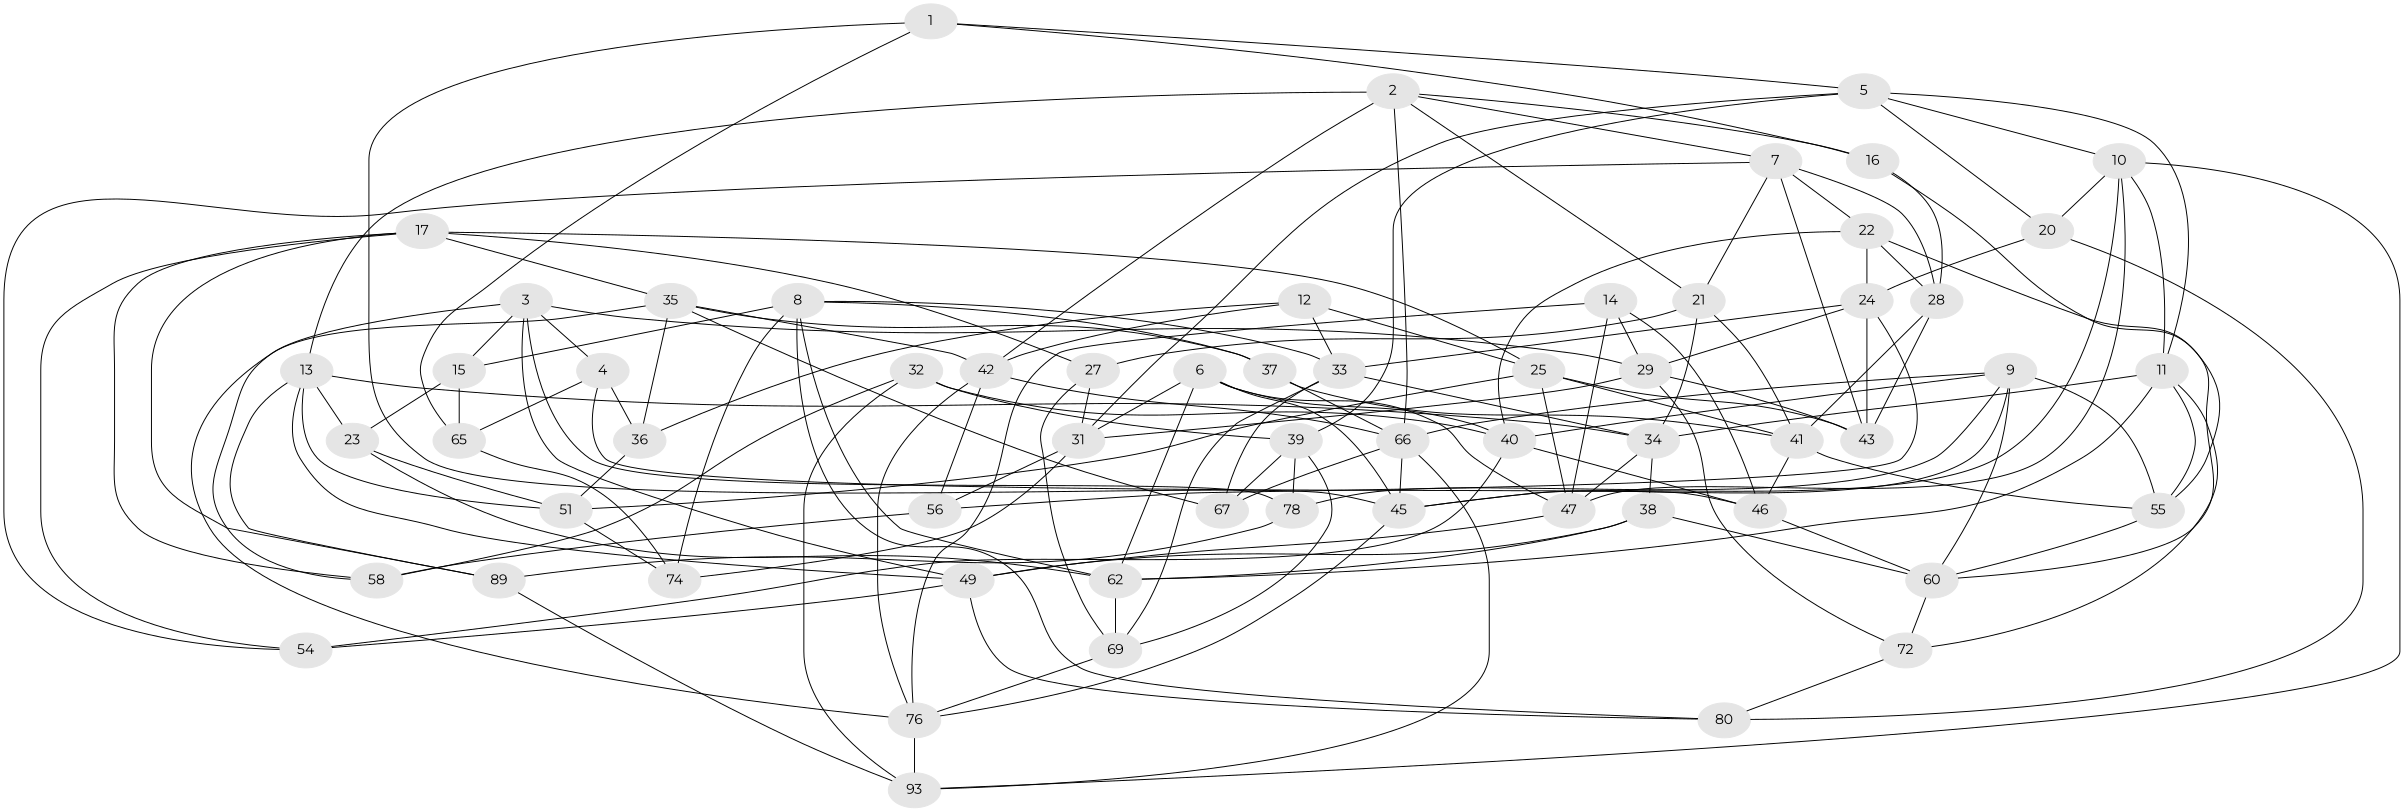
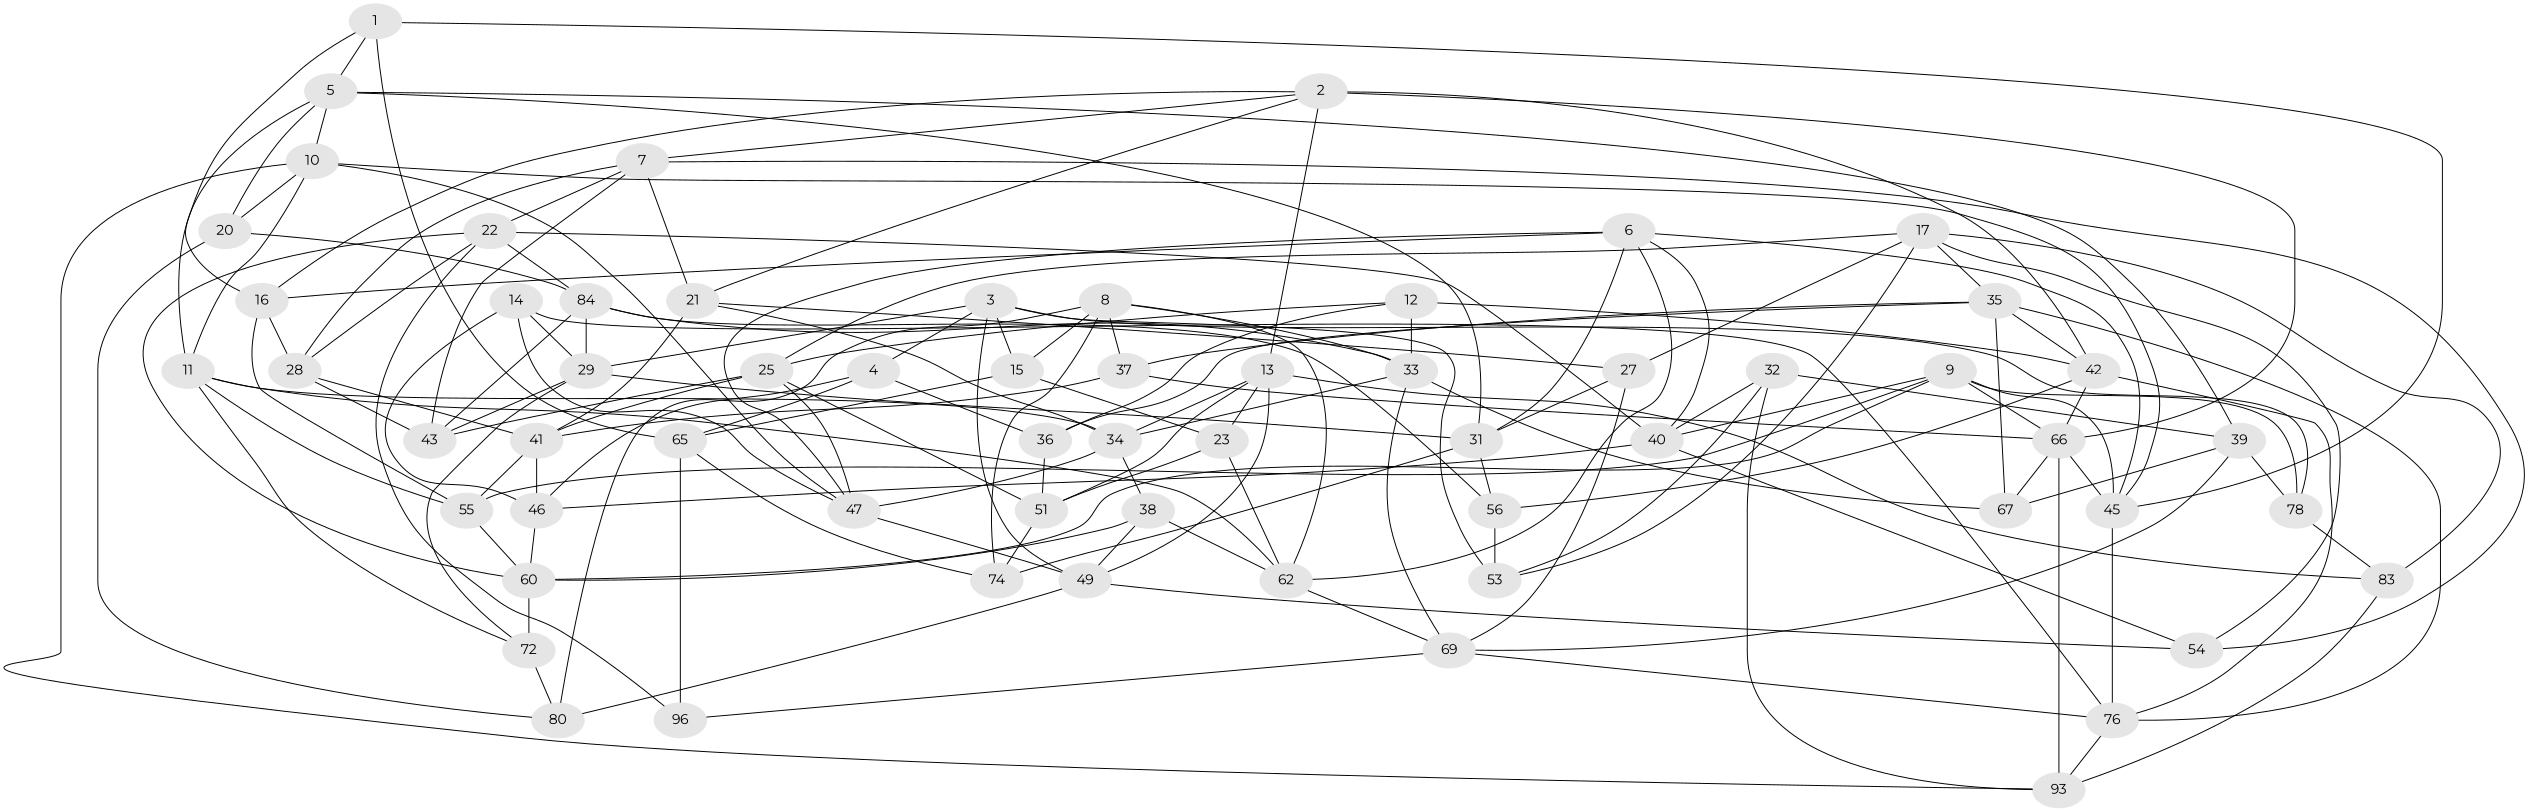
  graph {
    fontname=Montserrat
    node [color=gray90 fontname=Montserrat style=filled]
    edge [fontname=Montserrat]
    5 [super="+52"]
    10 [super="+18"]
    11 [super="+95"]
    20
    31 [super="+86"]
    39 [super="+61"]
    1
    16 [super="+98"]
    45 [super="+71"]
    65 [super="+81"]
    28 [super="+53"]
    55 [super="+68"]
    76 [super="+87"]
    74
+   96
    2 [super="+50"]
    7 [super="+77"]
    13 [super="+92"]
    21 [super="+44"]
    42 [super="+85"]
    66 [super="+90"]
    22 [super="+59"]
    43
    54
    49 [super="+57"]
    34 [super="+82"]
    23
    51
-   83 [label=89]
+   83
    27
    41 [super="+63"]
    56
    93 [super="+94"]
    67
    3 [super="+19"]
    4
    15
    29 [super="+30"]
-   58
+   58 [label=53]
    78
    36
    46 [super="+100"]
    72
    80
    60 [super="+64"]
    47 [super="+73"]
    62 [super="+70"]
-   24 [super="+99"]
+   24 [super="+99" label=84]
    69 [super="+79"]
    6 [super="+75"]
    40 [super="+91"]
    8 [super="+97"]
    33 [super="+84"]
    37
    9 [super="+26"]
    38
    25 [super="+48"]
    12
    14
    17 [super="+89"]
    35 [super="+88"]
    32
    5 -- 10
    5 -- 11
    5 -- 20
    5 -- 31
    5 -- 39
    10 -- 11
    10 -- 20
    10 -- 45
    10 -- 93
    10 -- 47
    11 -- 55
    11 -- 34
    11 -- 72
    11 -- 62
    20 -- 80
    20 -- 24
    31 -- 74
    31 -- 56
    39 -- 67
    39 -- 78
    39 -- 69
    1 -- 5
    1 -- 16
    1 -- 45
    1 -- 65
    16 -- 28
    16 -- 55
    45 -- 76
    65 -- 74
+   65 -- 96
    28 -- 43
    28 -- 41
    55 -- 60
    76 -- 93
    2 -- 16
    2 -- 7
    2 -- 13
    2 -- 21
    2 -- 42
    2 -- 66
    7 -- 28
    7 -- 21
    7 -- 22
    7 -- 43
    7 -- 54
    13 -- 49
    13 -- 34
    13 -- 23
    13 -- 51
    13 -- 83
    21 -- 34
    21 -- 27
    21 -- 41
    42 -- 76
    42 -- 66
    42 -- 56
    66 -- 45
    66 -- 93
    66 -- 67
    22 -- 28
+   22 -- 96
    22 -- 60
    22 -- 24
    22 -- 40
    49 -- 54
    49 -- 80
    34 -- 47
    34 -- 38
    23 -- 51
    23 -- 62
    51 -- 74
    83 -- 93
    27 -- 31
    27 -- 69
    41 -- 55
    41 -- 46
    56 -- 58
    3 -- 49
    3 -- 4
    3 -- 15
    3 -- 29
    3 -- 58
    3 -- 78
    4 -- 65
    4 -- 36
    4 -- 46
    15 -- 65
    15 -- 23
    29 -- 31
    29 -- 43
    29 -- 72
    78 -- 83
    36 -- 51
    46 -- 60
    72 -- 80
    60 -- 72
    47 -- 49
    62 -- 69
    24 -- 43
    24 -- 56
    24 -- 29
    24 -- 33
    69 -- 76
+   69 -- 96
    6 -- 31
+   6 -- 16
    6 -- 45
    6 -- 47
    6 -- 62
    6 -- 40
    40 -- 54
    40 -- 46
    8 -- 74
    8 -- 15
    8 -- 80
    8 -- 62
    8 -- 33
    8 -- 37
    33 -- 34
    33 -- 67
    33 -- 69
    37 -- 66
    37 -- 41
    9 -- 45
    9 -- 55
    9 -- 66
    9 -- 78
    9 -- 60
    9 -- 40
    38 -- 49
    38 -- 60
    38 -- 62
    25 -- 43
    25 -- 51
    25 -- 41
    25 -- 47
    12 -- 42
    12 -- 36
    12 -- 33
    12 -- 25
    14 -- 76
    14 -- 29
    14 -- 46
    14 -- 47
    17 -- 54
    17 -- 83
    17 -- 27
    17 -- 58
    17 -- 25
    17 -- 35
    35 -- 76
    35 -- 42
    35 -- 67
    35 -- 36
    35 -- 37
    32 -- 39
    32 -- 93
    32 -- 58
    32 -- 40
  }
